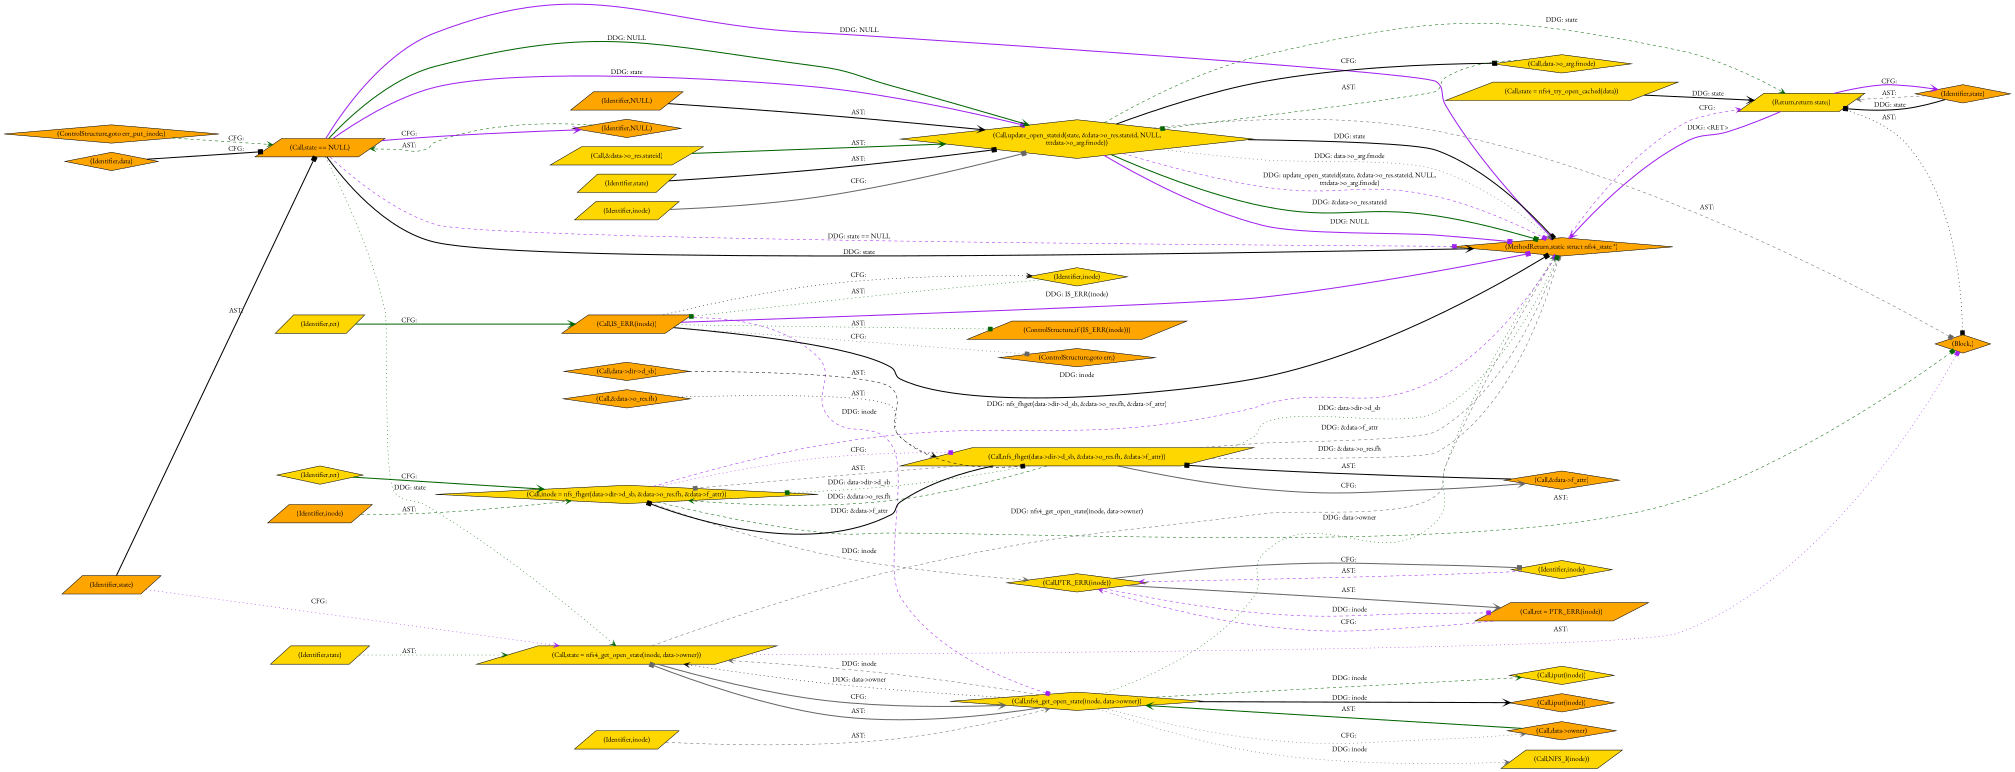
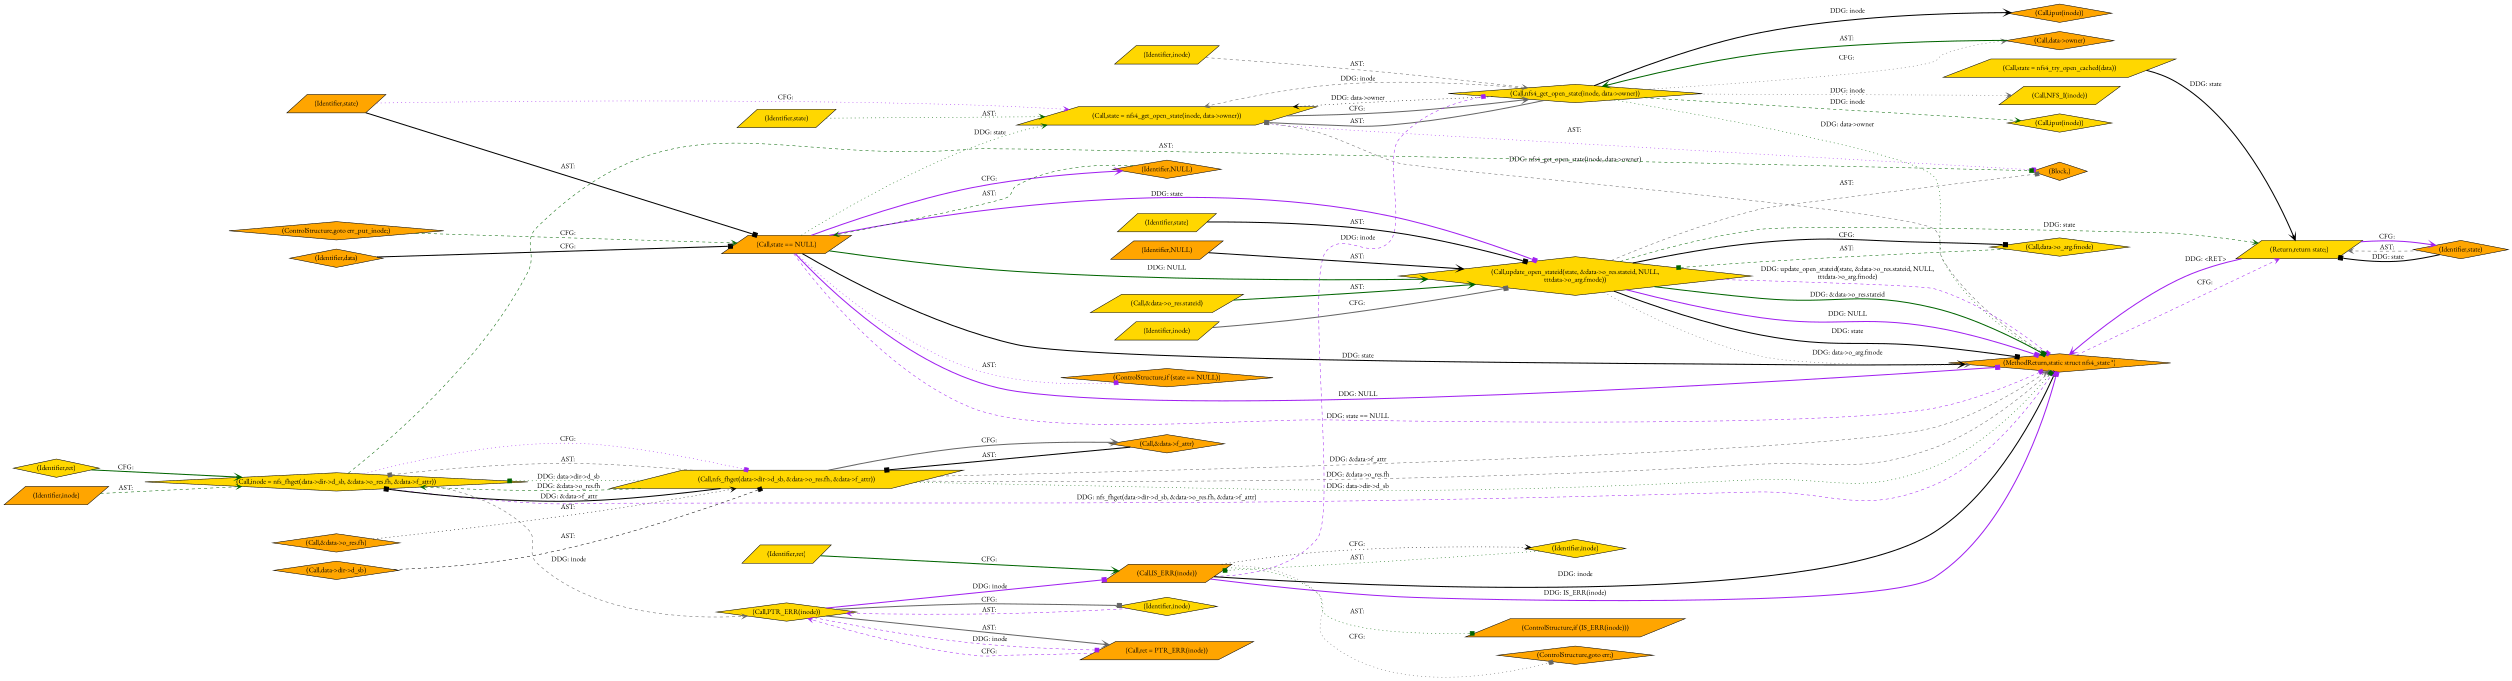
  digraph {
    fontname="EB Garamond"
    rankdir=LR
    node [fillcolor=gold fontname="EB Garamond" shape=diamond style=filled]
    edge [arrowhead=vee color=darkgreen fontname="EB Garamond" style=bold]
    n1 [label="(Call,state = nfs4_get_open_state(inode, data->owner))" shape=parallelogram]
    n2 [label="(Call,nfs4_get_open_state(inode, data->owner))"]
    n3 [fillcolor=orange label="(MethodReturn,static struct nfs4_state *)"]
    n4 [fillcolor=orange label="(Block,)"]
    n5 [fillcolor=orange label="(Call,iput(inode))"]
    n6 [fillcolor=orange label="(Call,data->owner)"]
    n7 [label="(Call,NFS_I(inode))" shape=parallelogram]
    n8 [label="(Call,iput(inode))"]
    n9 [fillcolor=orange label="(Call,state == NULL)" shape=parallelogram]
    n10 [label="(Call,update_open_stateid(state, &data->o_res.stateid, NULL,\n\t\t\tdata->o_arg.fmode))"]
+   n11 [fillcolor=orange label="(ControlStructure,if (state == NULL))"]
    n12 [fillcolor=orange label="(Identifier,NULL)"]
    n13 [label="(Return,return state;)" shape=parallelogram]
    n14 [fillcolor=orange label="(Call,IS_ERR(inode))" shape=parallelogram]
    n15 [label="(Identifier,inode)"]
    n16 [fillcolor=orange label="(ControlStructure,if (IS_ERR(inode)))" shape=parallelogram]
    n17 [fillcolor=orange label="(ControlStructure,goto err;)"]
    n18 [label="(Call,PTR_ERR(inode))"]
    n19 [fillcolor=orange label="(Call,ret = PTR_ERR(inode))" shape=parallelogram]
    n20 [label="(Identifier,inode)"]
    n21 [label="(Call,inode = nfs_fhget(data->dir->d_sb, &data->o_res.fh, &data->f_attr))"]
    n22 [label="(Call,nfs_fhget(data->dir->d_sb, &data->o_res.fh, &data->f_attr))" shape=parallelogram]
    n23 [fillcolor=orange label="(Call,&data->f_attr)"]
    n24 [label="(Call,data->o_arg.fmode)"]
    n25 [fillcolor=orange label="(Identifier,state)"]
    n26 [label="(Identifier,ret)"]
    n27 [label="(Call,state = nfs4_try_open_cached(data))" shape=parallelogram]
    n28 [fillcolor=orange label="(Identifier,data)"]
    n29 [fillcolor=orange label="(Identifier,inode)" shape=parallelogram]
    n30 [fillcolor=orange label="(Identifier,NULL)" shape=parallelogram]
    n31 [fillcolor=orange label="(Call,data->dir->d_sb)"]
    n32 [fillcolor=orange label="(Identifier,state)" shape=parallelogram]
    n33 [label="(Call,&data->o_res.stateid)" shape=parallelogram]
    n34 [label="(Identifier,inode)" shape=parallelogram]
    n35 [label="(Identifier,inode)" shape=parallelogram]
    n36 [fillcolor=orange label="(ControlStructure,goto err_put_inode;)"]
    n37 [label="(Identifier,state)" shape=parallelogram]
    n38 [label="(Identifier,state)" shape=parallelogram]
    n39 [label="(Identifier,ret)" shape=parallelogram]
    n40 [fillcolor=orange label="(Call,&data->o_res.fh)"]
    n1 -> n2 [color=gray40 label="CFG: "]
    n1 -> n3 [arrowhead=box color=gray40 label="DDG: nfs4_get_open_state(inode, data->owner)" style=dashed]
    n1 -> n4 [arrowhead=box color=purple label="AST: " style=dotted]
    n2 -> n1 [arrowhead=box color=gray40 label="AST: "]
    n2 -> n1 [color=gray40 label="DDG: inode" style=dashed]
    n2 -> n1 [color=black label="DDG: data->owner" style=dotted]
    n2 -> n3 [label="DDG: data->owner" style=dotted]
    n2 -> n5 [color=black label="DDG: inode"]
    n2 -> n6 [color=gray40 label="CFG: " style=dotted]
    n2 -> n7 [color=gray40 label="DDG: inode" style=dotted]
    n2 -> n8 [label="DDG: inode" style=dashed]
    n3 -> n13 [color=purple label="CFG: " style=dashed]
    n6 -> n2 [label="AST: "]
    n9 -> n1 [label="DDG: state" style=dotted]
    n9 -> n3 [arrowhead=box color=purple label="DDG: state == NULL" style=dashed]
    n9 -> n3 [color=black label="DDG: state"]
    n9 -> n3 [arrowhead=box color=purple label="DDG: NULL"]
    n9 -> n10 [arrowhead=box color=purple label="DDG: state"]
    n9 -> n10 [label="DDG: NULL"]
+   n9 -> n11 [arrowhead=box color=purple label="AST: " style=dotted]
    n9 -> n12 [color=purple label="CFG: "]
    n10 -> n3 [arrowhead=box color=black label="DDG: state"]
    n10 -> n3 [color=gray40 label="DDG: data->o_arg.fmode" style=dotted]
    n10 -> n3 [arrowhead=box color=purple label="DDG: update_open_stateid(state, &data->o_res.stateid, NULL,\n\t\t\tdata->o_arg.fmode)" style=dashed]
    n10 -> n3 [arrowhead=box label="DDG: &data->o_res.stateid"]
    n10 -> n3 [arrowhead=box color=purple label="DDG: NULL"]
    n10 -> n4 [arrowhead=box color=gray40 label="AST: " style=dashed]
    n10 -> n13 [label="DDG: state" style=dashed]
    n10 -> n24 [arrowhead=box color=black label="CFG: "]
    n12 -> n9 [label="AST: " style=dashed]
    n13 -> n3 [color=purple label="DDG: <RET>"]
-   n13 -> n4 [arrowhead=box color=black label="AST: " style=dotted]
    n13 -> n25 [color=purple label="CFG: "]
    n14 -> n2 [arrowhead=box color=purple label="DDG: inode" style=dashed]
    n14 -> n3 [arrowhead=box color=black label="DDG: inode"]
    n14 -> n3 [arrowhead=box color=purple label="DDG: IS_ERR(inode)"]
    n14 -> n15 [color=black label="CFG: " style=dotted]
    n14 -> n16 [arrowhead=box label="AST: " style=dotted]
    n14 -> n17 [arrowhead=box color=gray40 label="CFG: " style=dotted]
    n15 -> n14 [arrowhead=box label="AST: " style=dotted]
+   n18 -> n14 [arrowhead=box color=purple label="DDG: inode"]
    n18 -> n19 [color=gray40 label="AST: "]
    n18 -> n19 [arrowhead=box color=purple label="DDG: inode" style=dashed]
    n18 -> n20 [arrowhead=box color=gray40 label="CFG: "]
    n19 -> n18 [color=purple label="CFG: " style=dashed]
    n20 -> n18 [color=purple label="AST: " style=dashed]
    n21 -> n3 [arrowhead=box color=purple label="DDG: nfs_fhget(data->dir->d_sb, &data->o_res.fh, &data->f_attr)" style=dashed]
    n21 -> n4 [arrowhead=box label="AST: " style=dashed]
    n21 -> n18 [color=gray40 label="DDG: inode" style=dashed]
    n21 -> n22 [arrowhead=box color=purple label="CFG: " style=dotted]
    n22 -> n3 [color=gray40 label="DDG: &data->f_attr" style=dashed]
    n22 -> n3 [arrowhead=box color=gray40 label="DDG: &data->o_res.fh" style=dashed]
    n22 -> n3 [arrowhead=box label="DDG: data->dir->d_sb" style=dotted]
    n22 -> n21 [arrowhead=box color=gray40 label="AST: " style=dashed]
    n22 -> n21 [arrowhead=box label="DDG: data->dir->d_sb" style=dotted]
    n22 -> n21 [label="DDG: &data->o_res.fh" style=dashed]
    n22 -> n21 [arrowhead=box color=black label="DDG: &data->f_attr"]
    n22 -> n23 [color=gray40 label="CFG: "]
    n23 -> n22 [arrowhead=box color=black label="AST: "]
    n24 -> n10 [arrowhead=box label="AST: " style=dashed]
    n25 -> n13 [color=gray40 label="AST: " style=dashed]
    n25 -> n13 [arrowhead=box color=black label="DDG: state"]
    n26 -> n21 [label="CFG: "]
    n27 -> n13 [color=black label="DDG: state"]
    n28 -> n9 [arrowhead=box color=black label="CFG: "]
    n29 -> n21 [label="AST: " style=dashed]
    n30 -> n10 [color=black label="AST: "]
    n31 -> n22 [arrowhead=box color=black label="AST: " style=dashed]
    n32 -> n1 [color=purple label="CFG: " style=dotted]
    n32 -> n9 [arrowhead=box color=black label="AST: "]
    n33 -> n10 [label="AST: "]
    n34 -> n2 [color=gray40 label="AST: " style=dashed]
    n35 -> n10 [arrowhead=box color=gray40 label="CFG: "]
    n36 -> n9 [label="CFG: " style=dashed]
    n37 -> n10 [arrowhead=box color=black label="AST: "]
    n38 -> n1 [label="AST: " style=dotted]
    n39 -> n14 [label="CFG: "]
    n40 -> n22 [color=black label="AST: " style=dotted]
  }
